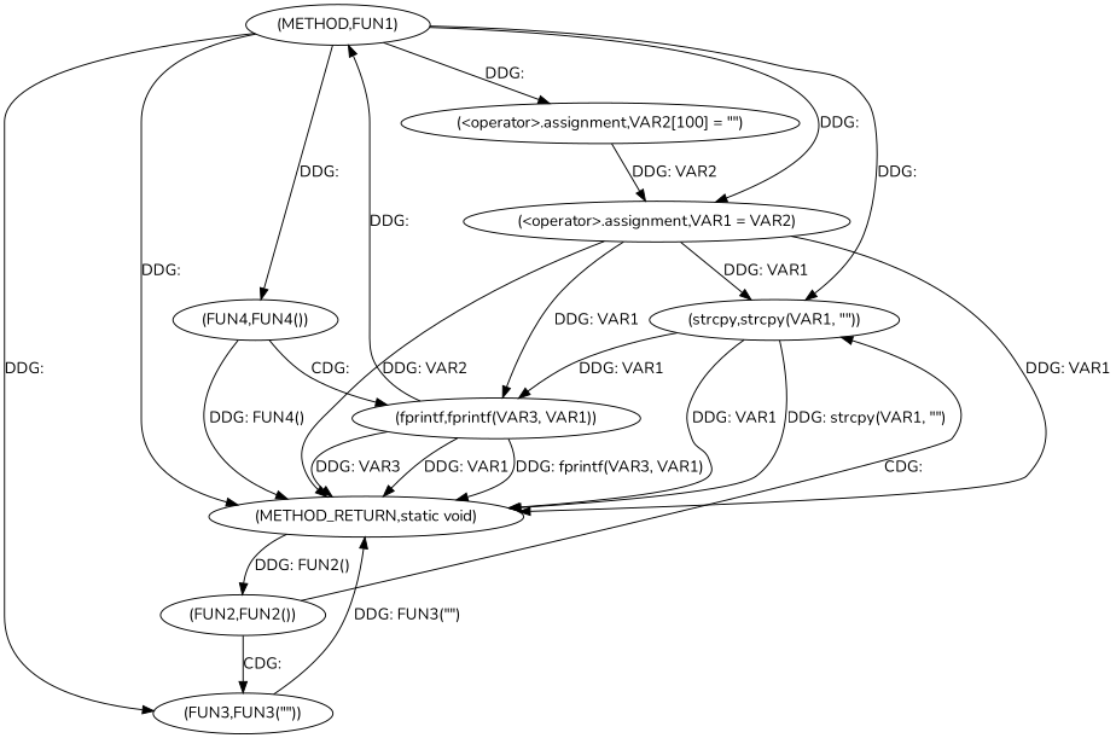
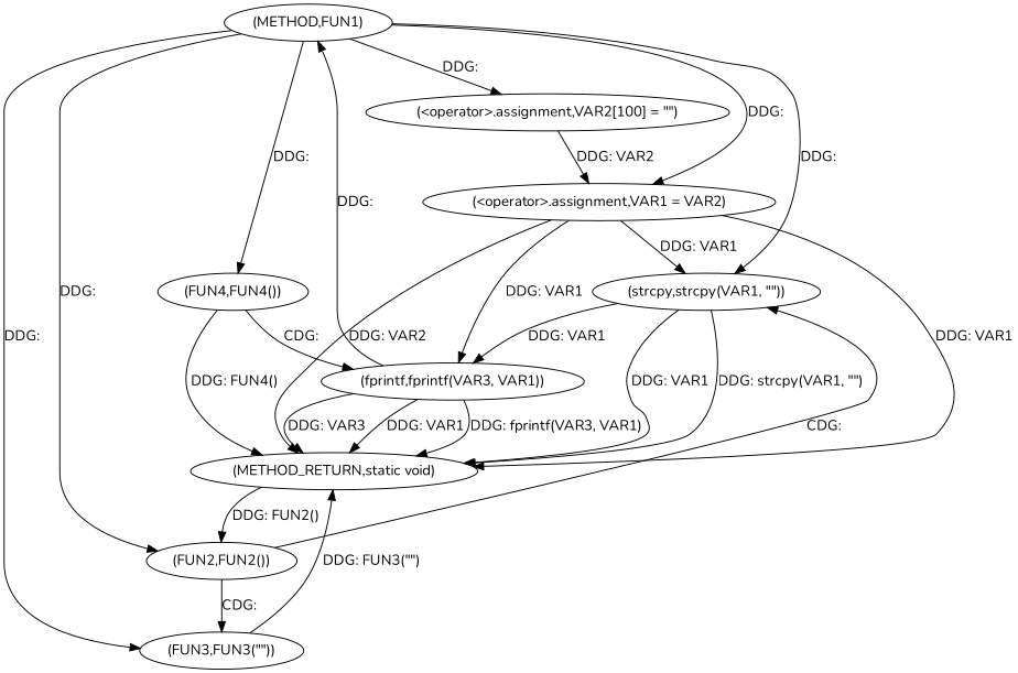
  digraph {
    fontname=Nunito
    node [fontname=Nunito]
    edge [fontname=Nunito]
    n1 [label="(METHOD,FUN1)"]
    n2 [label="(<operator>.assignment,VAR2[100] = \"\")"]
    n3 [label="(<operator>.assignment,VAR1 = VAR2)"]
    n4 [label="(FUN2,FUN2())"]
    n5 [label="(FUN3,FUN3(\"\"))"]
    n6 [label="(strcpy,strcpy(VAR1, \"\"))"]
    n7 [label="(FUN4,FUN4())"]
    n8 [label="(fprintf,fprintf(VAR3, VAR1))"]
    n9 [label="(METHOD_RETURN,static void)"]
    n1 -> n2 [label="DDG: "]
    n1 -> n3 [label="DDG: "]
-   n1 -> n9 [label="DDG: "]
+   n1 -> n4 [label="DDG: "]
    n1 -> n5 [label="DDG: "]
    n1 -> n6 [label="DDG: "]
    n1 -> n7 [label="DDG: "]
    n2 -> n3 [label="DDG: VAR2"]
    n3 -> n6 [label="DDG: VAR1"]
    n3 -> n8 [label="DDG: VAR1"]
    n3 -> n9 [label="DDG: VAR1"]
    n3 -> n9 [label="DDG: VAR2"]
    n4 -> n5 [label="CDG: "]
    n4 -> n6 [label="CDG: "]
    n5 -> n9 [label="DDG: FUN3(\"\")"]
    n6 -> n8 [label="DDG: VAR1"]
    n6 -> n9 [label="DDG: strcpy(VAR1, \"\")"]
    n6 -> n9 [label="DDG: VAR1"]
    n7 -> n8 [label="CDG: "]
    n7 -> n9 [label="DDG: FUN4()"]
    n8 -> n1 [label="DDG: "]
    n8 -> n9 [label="DDG: VAR1"]
    n8 -> n9 [label="DDG: fprintf(VAR3, VAR1)"]
    n8 -> n9 [label="DDG: VAR3"]
    n9 -> n4 [label="DDG: FUN2()"]
  }
